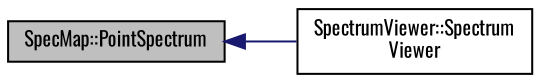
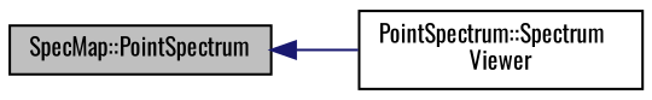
  digraph {
    rankdir=LR
    fontname=Oswald
    node [color=black fontname=Oswald fontsize=10 shape=record style=filled]
    n1 [fillcolor=grey75 fontcolor=black height=0.2 label="SpecMap::PointSpectrum" width=0.4]
-   n2 [fillcolor=white height=0.2 label="SpectrumViewer::Spectrum\lViewer" width=0.4]
+   n2 [fillcolor=white height=0.2 label="PointSpectrum::Spectrum\lViewer" width=0.4]
    n1 -> n2 [color=midnightblue dir=back fontname=Oswald fontsize=10 labelfontname=Helvetica labelfontsize=10 style=solid]
  }
